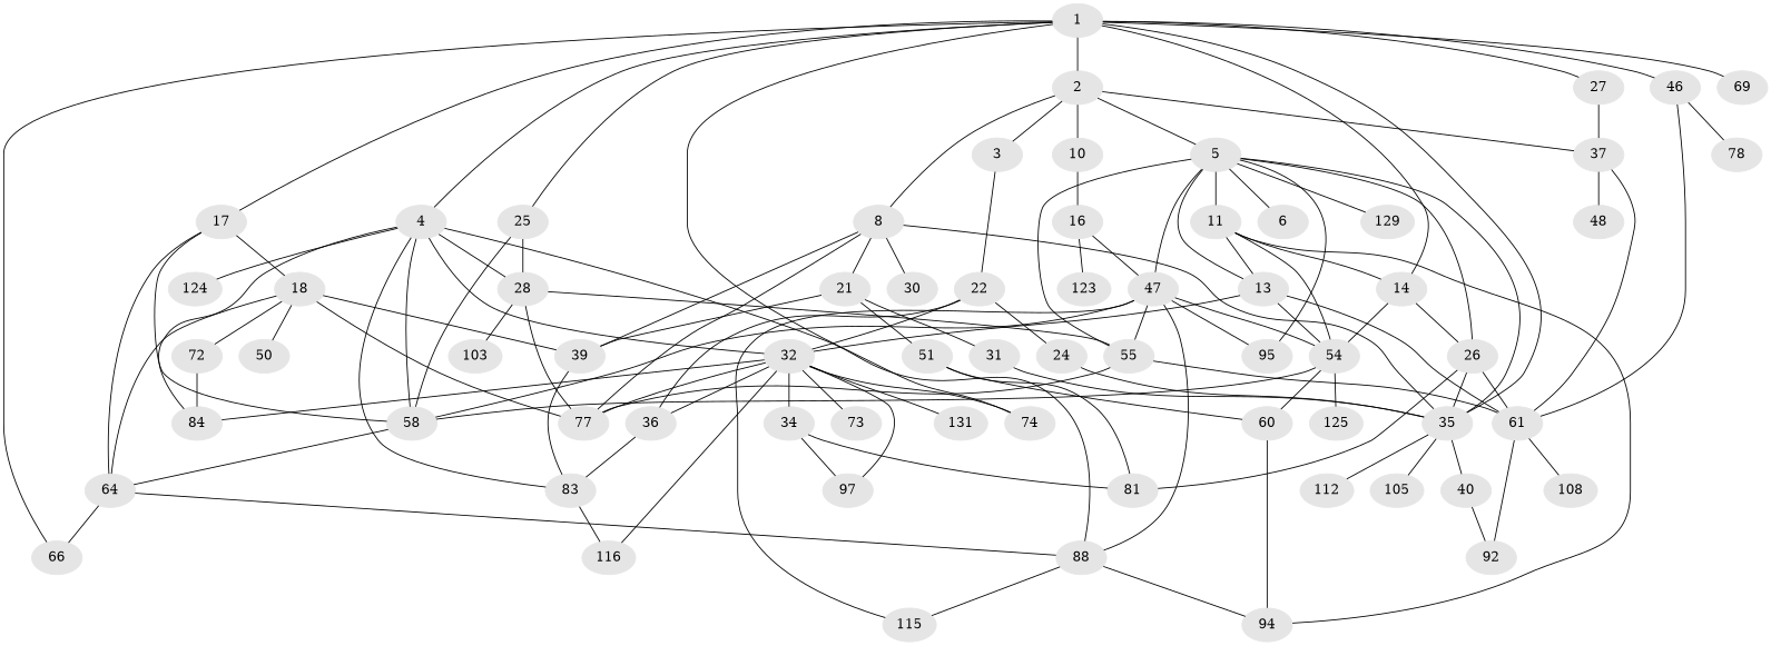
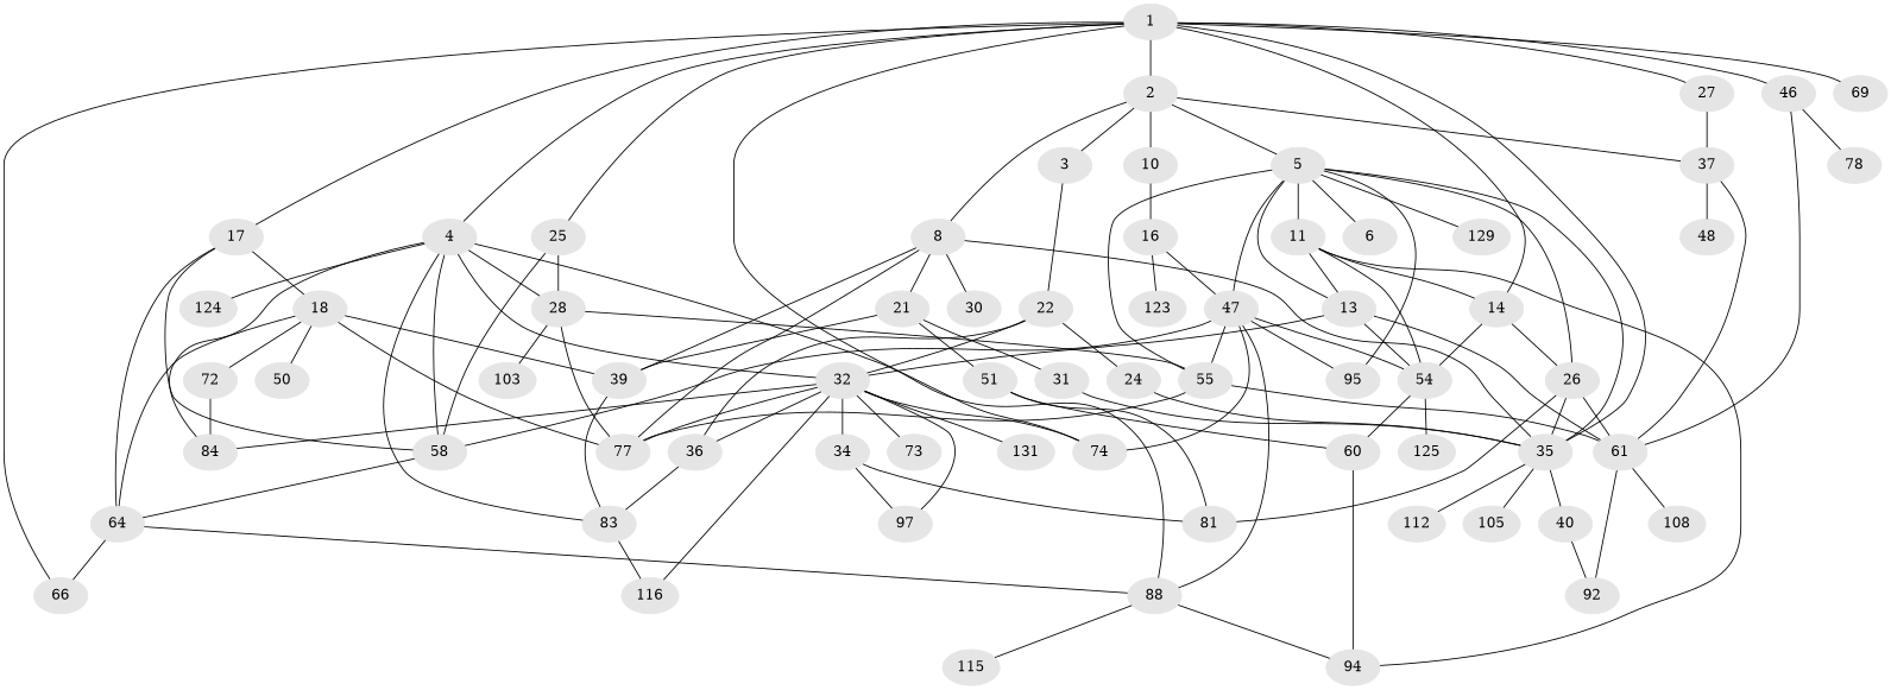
  graph {
    node [color=gray90 style=filled]
    1 [super="+7+9"]
    2
    4 [super="+15"]
    14 [super="+59+52"]
    17
    25
    27
    35 [super="+120+41"]
    46
    66 [super="+110"]
    69
    74
    3
    5 [super="+121+12+113"]
    8
    10
    37 [super="+43"]
    28 [super="+57"]
    32 [super="+33+82+62"]
    58 [super="+79+126+119"]
    n21 [label=83]
    84 [super="+114"]
    88 [super="+106"]
    124
    26 [super="+85+53"]
    54 [super="+56+89"]
    18 [super="+19+20"]
    64 [super="+101"]
    40
    105
    112
    61 [super="+86"]
    78
    22 [super="+117"]
    6
    11 [super="+38+29"]
    13
    47 [super="+68+76"]
    55 [super="+128+83"]
    95
    129
    21
    30
    39 [super="+44+96+130"]
    77 [super="+80"]
    16 [super="+118"]
    48
    36 [super="+45"]
    24
    103
    34 [super="+49"]
    73
    97
    116
    131
    94
    115
    81
    31
    51
    123
    60
    125
    92 [super="+100"]
    108
    50 [super="+91"]
    72
    1 -- 2
    1 -- 4
    1 -- 14
    1 -- 17
    1 -- 25
    1 -- 27
    1 -- 35
    1 -- 46
    1 -- 66
    1 -- 69
    1 -- 74
    2 -- 3
    2 -- 5
    2 -- 8
    2 -- 10
    2 -- 37
    4 -- 28
    4 -- 32
    4 -- 58
    4 -- n21
    4 -- 84
    4 -- 88
    4 -- 124
    14 -- 26
    14 -- 54
    17 -- 58
    17 -- 18
    17 -- 64
    25 -- 28
    25 -- 58
    27 -- 37
    35 -- 40
    35 -- 105
    35 -- 112
    46 -- 61
    46 -- 78
    3 -- 22
    5 -- 35
    5 -- 26
    5 -- 6
    5 -- 11
    5 -- 13
    5 -- 47 [weight=2]
    5 -- 55
    5 -- 95
    5 -- 129
    8 -- 35
    8 -- 21
    8 -- 30
    8 -- 39
    8 -- 77
    10 -- 16
    37 -- 61
    37 -- 48 [weight=2]
    28 -- 55
    28 -- 77
    28 -- 103
    32 -- 74
    32 -- 84
    32 -- 77 [weight=2]
    32 -- 36
    32 -- 34 [weight=2]
    32 -- 73
    32 -- 97
    32 -- 116
    32 -- 131
    58 -- 64
    n21 -- 116
    88 -- 94
    88 -- 115
    26 -- 35 [weight=2]
    26 -- 61
    26 -- 81
-   54 -- 58
    54 -- 60
    54 -- 125
    18 -- 64
    18 -- 39
    18 -- 77
    18 -- 50
    18 -- 72
    64 -- 66
    64 -- 88
    40 -- 92
    61 -- 92
    61 -- 108
    22 -- 32
    22 -- 36
    22 -- 24
    11 -- 14
    11 -- 54
    11 -- 13
    11 -- 94
    13 -- 32
    13 -- 54
    13 -- 61
    47 -- 58
    47 -- 88
    47 -- 54
    47 -- 55
    47 -- 95
-   47 -- 115
+   47 -- 74
    55 -- 61
    55 -- 77
    21 -- 39
    21 -- 31
    21 -- 51
    39 -- n21
    16 -- 47
    16 -- 123
    36 -- n21
    24 -- 35
    34 -- 97
    34 -- 81
    31 -- 35
    51 -- 81
    51 -- 60
    60 -- 94
    72 -- 84
  }
